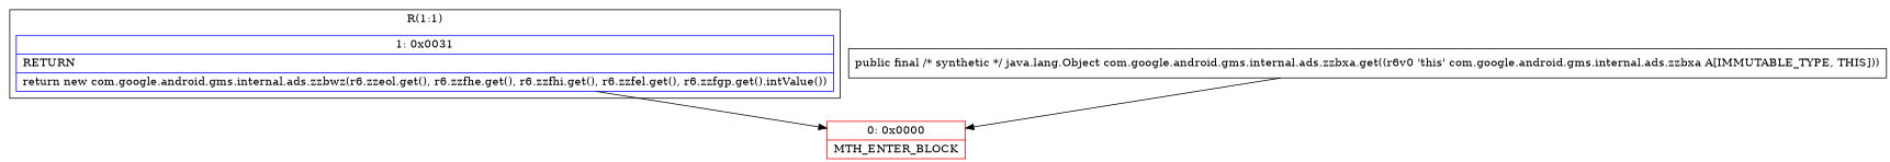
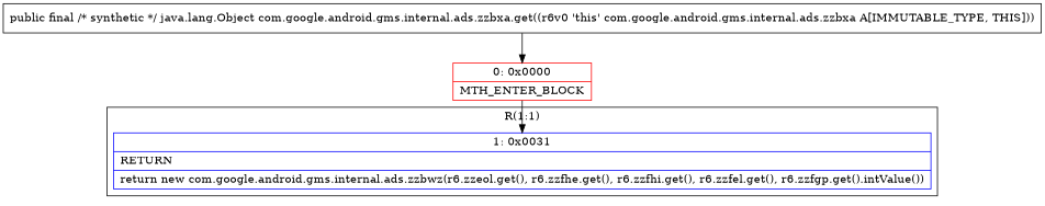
  digraph {
    node [shape=record]
    n1 [color=blue label="{1\:\ 0x0031|RETURN\l|return new com.google.android.gms.internal.ads.zzbwz(r6.zzeol.get(), r6.zzfhe.get(), r6.zzfhi.get(), r6.zzfel.get(), r6.zzfgp.get().intValue())\l}"]
    n2 [color=red label="{0\:\ 0x0000|MTH_ENTER_BLOCK\l}"]
    n3 [label="{public final \/* synthetic *\/ java.lang.Object com.google.android.gms.internal.ads.zzbxa.get((r6v0 'this' com.google.android.gms.internal.ads.zzbxa A[IMMUTABLE_TYPE, THIS])) }"]
    subgraph cluster_1 {
      label="R(1:1)"
      n1
    }
-   n1 -> n2
+   n2 -> n1
    n3 -> n2
  }
